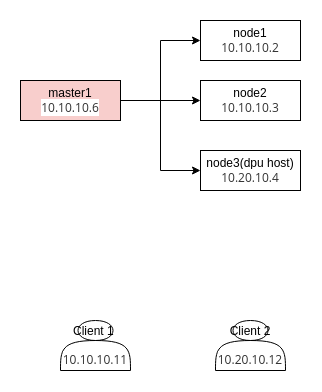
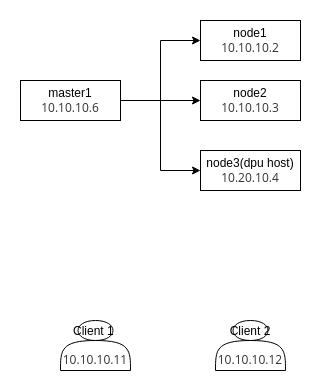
  <mxCell id="0" />
  <mxCell id="1" parent="0" />
  <mxCell id="2" value="" style="edgeStyle=orthogonalEdgeStyle;rounded=0;orthogonalLoop=1;jettySize=auto;html=1;" parent="1" source="5" target="6" edge="1"><mxGeometry relative="1" as="geometry" /></mxCell>
  <mxCell id="3" style="edgeStyle=orthogonalEdgeStyle;rounded=0;orthogonalLoop=1;jettySize=auto;html=1;exitX=1;exitY=0.5;exitDx=0;exitDy=0;entryX=0;entryY=0.5;entryDx=0;entryDy=0;" parent="1" source="5" target="8" edge="1"><mxGeometry relative="1" as="geometry" /></mxCell>
  <mxCell id="4" style="edgeStyle=orthogonalEdgeStyle;rounded=0;orthogonalLoop=1;jettySize=auto;html=1;exitX=1;exitY=0.5;exitDx=0;exitDy=0;entryX=0;entryY=0.5;entryDx=0;entryDy=0;" parent="1" source="5" target="7" edge="1"><mxGeometry relative="1" as="geometry" /></mxCell>
- <mxCell id="5" value="master1&lt;br&gt;&lt;span style=&quot;caret-color: rgb(0, 122, 255); color: rgb(51, 51, 51); font-family: &amp;quot;Open Sans&amp;quot;, &amp;quot;Clear Sans&amp;quot;, &amp;quot;Helvetica Neue&amp;quot;, Helvetica, Arial, &amp;quot;Segoe UI Emoji&amp;quot;, &amp;quot;SF Pro&amp;quot;, sans-serif; orphans: 4; text-align: start; white-space-collapse: preserve; background-color: rgb(255, 255, 255);&quot;&gt;&lt;font style=&quot;font-size: 12px;&quot;&gt;10.10.10.6&lt;/font&gt;&lt;/span&gt;" style="rounded=0;whiteSpace=wrap;html=1;fillColor=#f8cecc;" parent="1" vertex="1"><mxGeometry x="20" y="80" width="100" height="40" as="geometry" /></mxCell>
+ <mxCell id="5" value="master1&lt;br&gt;&lt;span style=&quot;caret-color: rgb(0, 122, 255); color: rgb(51, 51, 51); font-family: &amp;quot;Open Sans&amp;quot;, &amp;quot;Clear Sans&amp;quot;, &amp;quot;Helvetica Neue&amp;quot;, Helvetica, Arial, &amp;quot;Segoe UI Emoji&amp;quot;, &amp;quot;SF Pro&amp;quot;, sans-serif; orphans: 4; text-align: start; white-space-collapse: preserve; background-color: rgb(255, 255, 255);&quot;&gt;&lt;font style=&quot;font-size: 12px;&quot;&gt;10.10.10.6&lt;/font&gt;&lt;/span&gt;" style="rounded=0;whiteSpace=wrap;html=1;" parent="1" vertex="1"><mxGeometry x="20" y="80" width="100" height="40" as="geometry" /></mxCell>
  <mxCell id="6" value="node2&lt;br&gt;&lt;span style=&quot;color: rgb(51, 51, 51); font-family: &amp;quot;Open Sans&amp;quot;, &amp;quot;Clear Sans&amp;quot;, &amp;quot;Helvetica Neue&amp;quot;, Helvetica, Arial, &amp;quot;Segoe UI Emoji&amp;quot;, &amp;quot;SF Pro&amp;quot;, sans-serif; orphans: 4; text-align: start; caret-color: rgb(0, 122, 255); white-space-collapse: preserve; background-color: rgb(255, 255, 255);&quot;&gt;10.10.10.3&lt;/span&gt;" style="rounded=0;whiteSpace=wrap;html=1;" parent="1" vertex="1"><mxGeometry x="200" y="80" width="100" height="40" as="geometry" /></mxCell>
  <mxCell id="7" value="node1&lt;br&gt;&lt;span style=&quot;color: rgb(51, 51, 51); font-family: &amp;quot;Open Sans&amp;quot;, &amp;quot;Clear Sans&amp;quot;, &amp;quot;Helvetica Neue&amp;quot;, Helvetica, Arial, &amp;quot;Segoe UI Emoji&amp;quot;, &amp;quot;SF Pro&amp;quot;, sans-serif; orphans: 4; text-align: start; caret-color: rgb(0, 122, 255); white-space-collapse: preserve; background-color: rgb(255, 255, 255);&quot;&gt;10.10.10.2&lt;/span&gt;" style="rounded=0;whiteSpace=wrap;html=1;" parent="1" vertex="1"><mxGeometry x="200" y="20" width="100" height="40" as="geometry" /></mxCell>
  <mxCell id="8" value="node3(dpu host)&lt;div&gt;&lt;span style=&quot;color: rgb(51, 51, 51); font-family: &amp;quot;Open Sans&amp;quot;, &amp;quot;Clear Sans&amp;quot;, &amp;quot;Helvetica Neue&amp;quot;, Helvetica, Arial, &amp;quot;Segoe UI Emoji&amp;quot;, &amp;quot;SF Pro&amp;quot;, sans-serif; orphans: 4; text-align: start; caret-color: rgb(0, 122, 255); white-space-collapse: preserve; background-color: rgb(255, 255, 255);&quot;&gt;10.20.10.4&lt;/span&gt;&lt;/div&gt;" style="rounded=0;whiteSpace=wrap;html=1;" parent="1" vertex="1"><mxGeometry x="200" y="150" width="100" height="40" as="geometry" /></mxCell>
  <mxCell id="9" value="Client 1&amp;nbsp;&lt;br&gt;&lt;span style=&quot;color: rgb(51, 51, 51); font-family: &amp;quot;Open Sans&amp;quot;, &amp;quot;Clear Sans&amp;quot;, &amp;quot;Helvetica Neue&amp;quot;, Helvetica, Arial, &amp;quot;Segoe UI Emoji&amp;quot;, &amp;quot;SF Pro&amp;quot;, sans-serif; orphans: 4; text-align: start; caret-color: rgb(0, 122, 255); white-space-collapse: preserve; background-color: rgb(255, 255, 255);&quot;&gt;&lt;br/&gt;10.10.10.11&lt;/span&gt;" style="shape=actor;whiteSpace=wrap;html=1;" vertex="1" parent="1"><mxGeometry x="60" y="320" width="70" height="50" as="geometry" /></mxCell>
- <mxCell id="10" value="Client 2&lt;br&gt;&lt;span style=&quot;color: rgb(51, 51, 51); font-family: &amp;quot;Open Sans&amp;quot;, &amp;quot;Clear Sans&amp;quot;, &amp;quot;Helvetica Neue&amp;quot;, Helvetica, Arial, &amp;quot;Segoe UI Emoji&amp;quot;, &amp;quot;SF Pro&amp;quot;, sans-serif; orphans: 4; text-align: start; caret-color: rgb(0, 122, 255); white-space-collapse: preserve; background-color: rgb(255, 255, 255);&quot;&gt;&lt;br/&gt;10.20.10.12&lt;/span&gt;" style="shape=actor;whiteSpace=wrap;html=1;" vertex="1" parent="1"><mxGeometry x="215" y="320" width="70" height="50" as="geometry" /></mxCell>
+ <mxCell id="10" value="Client 2&lt;br&gt;&lt;span style=&quot;color: rgb(51, 51, 51); font-family: &amp;quot;Open Sans&amp;quot;, &amp;quot;Clear Sans&amp;quot;, &amp;quot;Helvetica Neue&amp;quot;, Helvetica, Arial, &amp;quot;Segoe UI Emoji&amp;quot;, &amp;quot;SF Pro&amp;quot;, sans-serif; orphans: 4; text-align: start; caret-color: rgb(0, 122, 255); white-space-collapse: preserve; background-color: rgb(255, 255, 255);&quot;&gt;&lt;br/&gt;10.10.10.12&lt;/span&gt;" style="shape=actor;whiteSpace=wrap;html=1;" vertex="1" parent="1"><mxGeometry x="215" y="320" width="70" height="50" as="geometry" /></mxCell>
